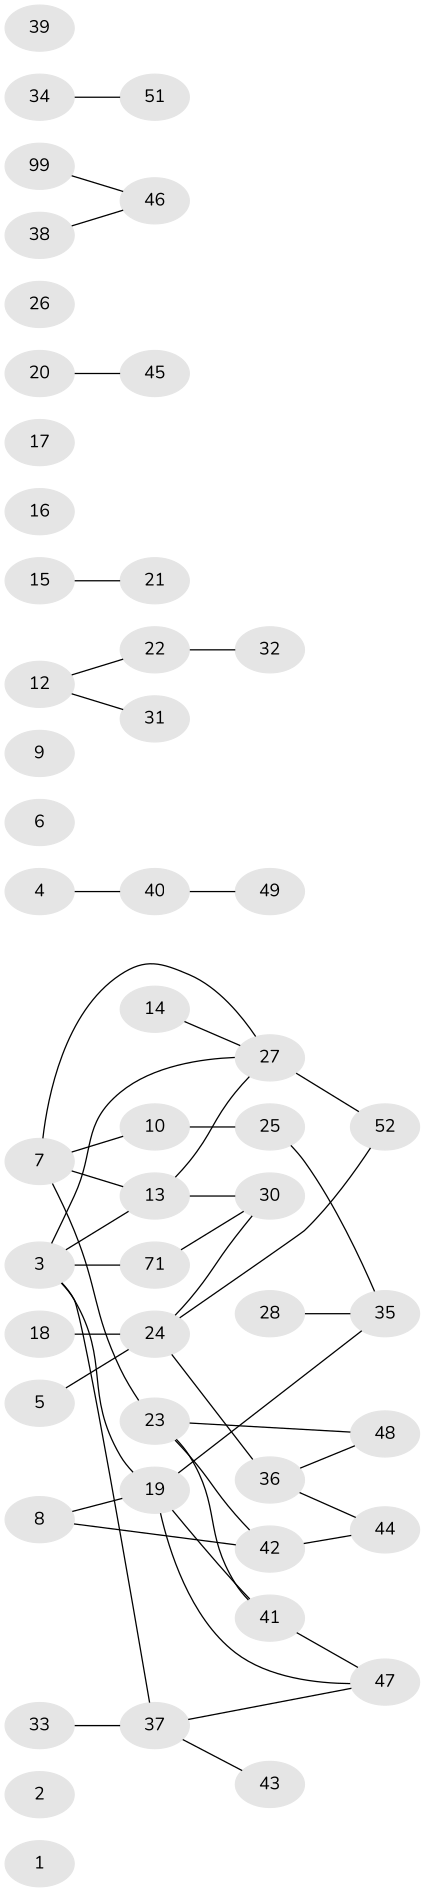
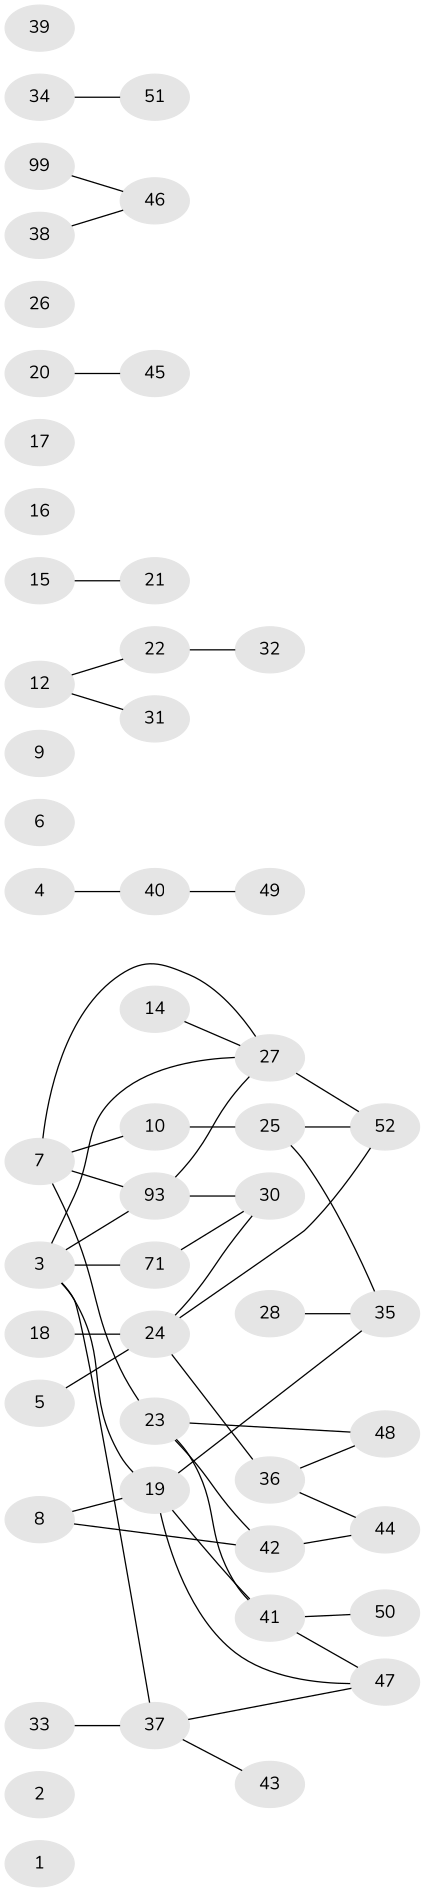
  graph {
    fontname=Nunito
    rankdir=LR
    node [color=gray90 fontname=Nunito style=filled]
    edge [fontname=Nunito]
    1
    2
    n3 [label=71]
    3
-   13
+   13 [label=93]
    19
    27
    37
    30
    35
    41
    47
    52
    43
    4
    40
    49
    5
    24
    36
    6
    7
    10
    23
    25
    42
    48
    8
    44
    9
    12
    22
    31
    32
    14
    15
    21
    16
    17
    18
+   50
    20
    45
    26
    28
    n46 [label=99]
    46
    33
    34
    51
    38
    39
    n3 -- 30
    3 -- n3
    3 -- 13
    3 -- 19
    3 -- 27
    3 -- 37
    13 -- 27
    13 -- 30
    19 -- 35
    19 -- 41
    19 -- 47
    27 -- 52
    37 -- 47
    37 -- 43
    41 -- 47
+   41 -- 50
    4 -- 40
    40 -- 49
    5 -- 24
    24 -- 30
    24 -- 52
    24 -- 36
    36 -- 48
    36 -- 44
    7 -- 13
    7 -- 27
    7 -- 10
    7 -- 23
    10 -- 25
    23 -- 41
    23 -- 42
    23 -- 48
    25 -- 35
+   25 -- 52
    42 -- 44
    8 -- 19
    8 -- 42
    12 -- 22
    12 -- 31
    22 -- 32
    14 -- 27
    15 -- 21
    18 -- 24
    20 -- 45
    28 -- 35
    n46 -- 46
    33 -- 37
    34 -- 51
    38 -- 46
  }
